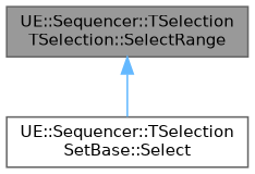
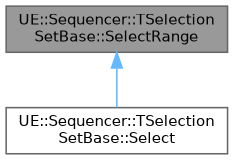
  digraph {
    rankdir=TB
    node [fontname=Helvetica fontsize=10 shape=box style=filled]
-   n1 [color=gray40 fillcolor=grey60 fontcolor=black height=0.2 label="UE::Sequencer::TSelection\lTSelection::SelectRange" width=0.4]
+   n1 [color=gray40 fillcolor=grey60 fontcolor=black height=0.2 label="UE::Sequencer::TSelection\lSetBase::SelectRange" width=0.4]
    n2 [color=grey40 fillcolor=white height=0.2 label="UE::Sequencer::TSelection\lSetBase::Select" width=0.4]
    n1 -> n2 [color=steelblue1 dir=back fontname=Helvetica fontsize=10 labelfontname=Helvetica labelfontsize=10 style=solid]
  }
